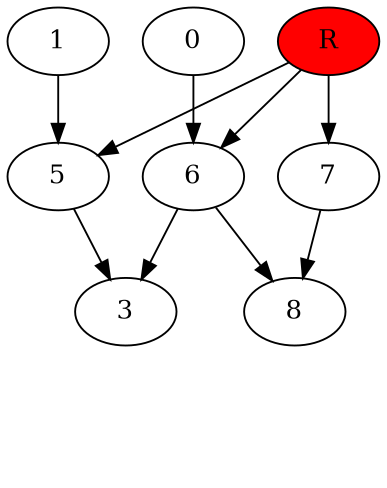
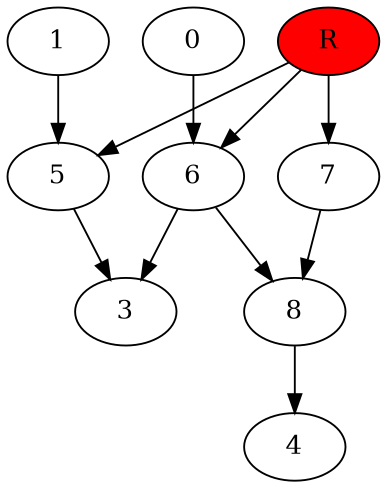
  digraph {
    1
    5
    3
    n4 [label=0]
    6
    8
+   4
    7
    R [fillcolor="#ff0000" style=filled]
    1 -> 5
    5 -> 3
    n4 -> 6
    6 -> 3
    6 -> 8
+   8 -> 4
    7 -> 8
    R -> 5
    R -> 6
    R -> 7
  }
